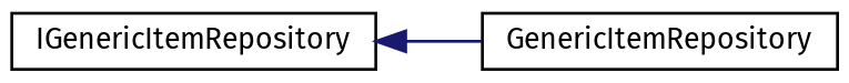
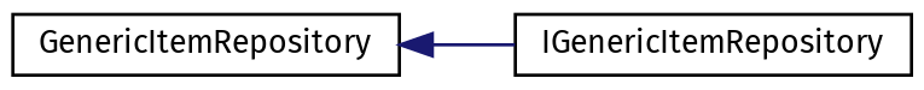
  digraph {
    rankdir=LR
    fontname="Fira Sans"
    node [color=black fillcolor=white fontname="Fira Sans" fontsize=10 shape=record style=filled]
    n1 [height=0.2 label=IGenericItemRepository width=0.4]
    n2 [height=0.2 label=GenericItemRepository width=0.4]
-   n1 -> n2 [color=midnightblue dir=back fontname="Fira Sans" fontsize=10 labelfontname=Helvetica labelfontsize=10 style=solid]
+   n2 -> n1 [color=midnightblue dir=back fontname="Fira Sans" fontsize=10 labelfontname=Helvetica labelfontsize=10 style=solid]
  }
